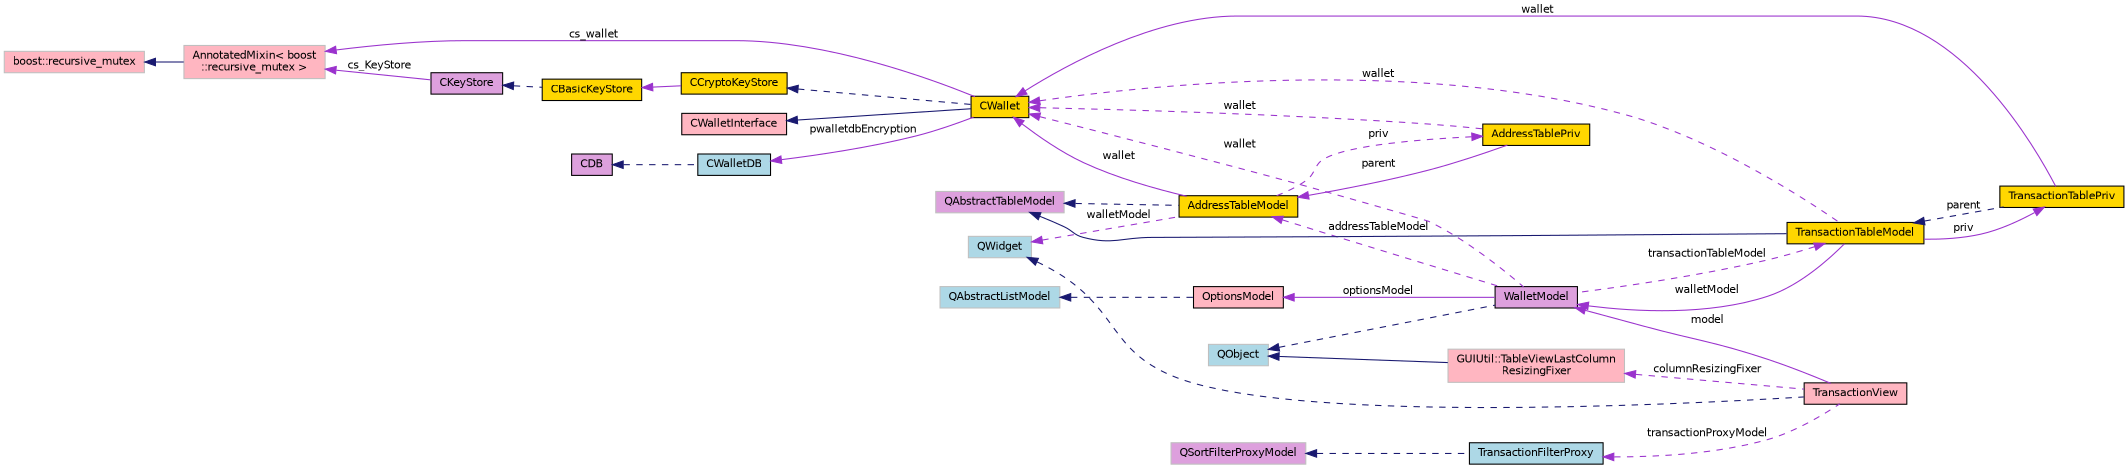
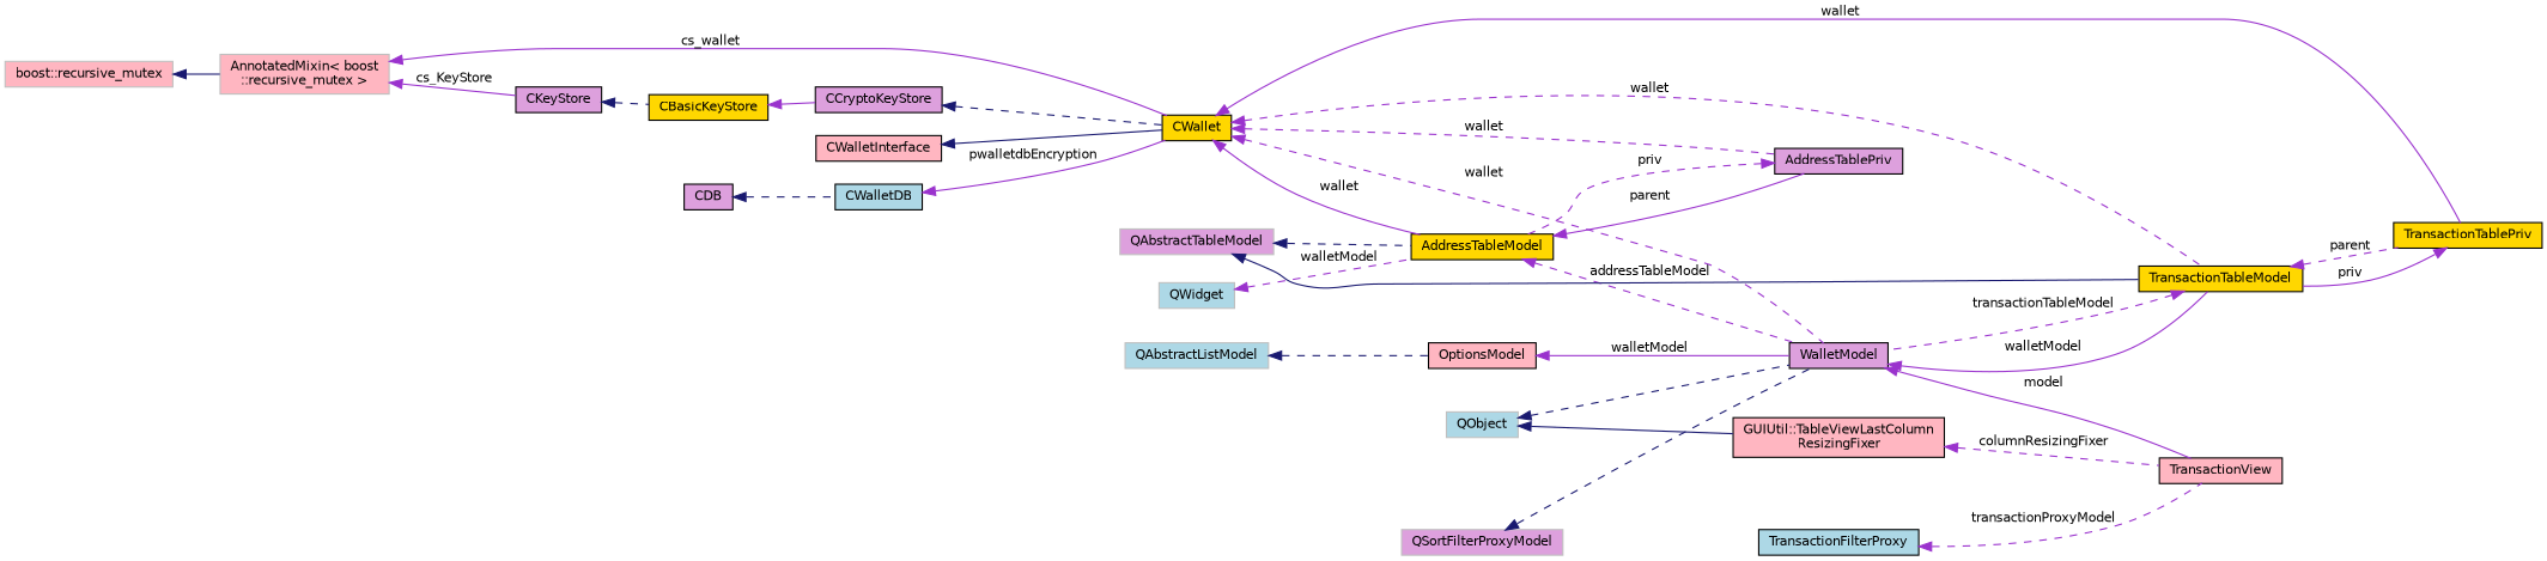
  digraph {
    rankdir=LR
    node [color=black fillcolor=plum fontname=Helvetica fontsize=10 shape=record style=filled]
    edge [color=darkorchid3 dir=back fontname=Helvetica fontsize=10 labelfontname=Helvetica labelfontsize=10 style=dashed]
    n1 [fillcolor=lightpink fontcolor=black height=0.2 label=TransactionView width=0.4]
    n2 [color=grey75 fillcolor=lightblue height=0.2 label=QWidget width=0.4]
    n3 [fillcolor=gold height=0.2 label=AddressTableModel width=0.4]
-   n4 [color=grey75 fillcolor=lightpink height=0.2 label="GUIUtil::TableViewLastColumn\lResizingFixer" width=0.4]
+   n4 [fillcolor=lightpink height=0.2 label="GUIUtil::TableViewLastColumn\lResizingFixer" width=0.4]
    n5 [color=grey75 fillcolor=lightblue height=0.2 label=QObject width=0.4]
    n6 [height=0.2 label=WalletModel width=0.4]
    n7 [fillcolor=gold height=0.2 label=TransactionTableModel width=0.4]
    n8 [fillcolor=lightblue height=0.2 label=TransactionFilterProxy width=0.4]
    n9 [color=grey75 height=0.2 label=QSortFilterProxyModel width=0.4]
    n10 [fillcolor=gold height=0.2 label=TransactionTablePriv width=0.4]
-   n11 [fillcolor=gold height=0.2 label=AddressTablePriv width=0.4]
+   n11 [height=0.2 label=AddressTablePriv width=0.4]
    n12 [color=grey75 height=0.2 label=QAbstractTableModel width=0.4]
    n13 [fillcolor=gold height=0.2 label=CWallet width=0.4]
-   n14 [fillcolor=gold height=0.2 label=CCryptoKeyStore width=0.4]
+   n14 [height=0.2 label=CCryptoKeyStore width=0.4]
    n15 [fillcolor=gold height=0.2 label=CBasicKeyStore width=0.4]
    n16 [height=0.2 label=CKeyStore width=0.4]
    n17 [color=grey75 fillcolor=lightpink height=0.2 label="AnnotatedMixin\< boost\l::recursive_mutex \>" width=0.4]
    n18 [color=grey75 fillcolor=lightpink height=0.2 label="boost::recursive_mutex" width=0.4]
    n19 [fillcolor=lightpink height=0.2 label=CWalletInterface width=0.4]
    n20 [fillcolor=lightblue height=0.2 label=CWalletDB width=0.4]
    n21 [height=0.2 label=CDB width=0.4]
    n22 [fillcolor=lightpink height=0.2 label=OptionsModel width=0.4]
    n23 [color=grey75 fillcolor=lightblue height=0.2 label=QAbstractListModel width=0.4]
-   n2 -> n1 [color=midnightblue]
    n2 -> n3 [label=" walletModel"]
    n3 -> n6 [label=" addressTableModel"]
    n3 -> n11 [label=" parent" style=solid]
    n4 -> n1 [label=" columnResizingFixer"]
    n5 -> n4 [color=midnightblue style=solid]
    n5 -> n6 [color=midnightblue]
    n6 -> n1 [label=" model" style=solid]
    n6 -> n7 [label=" walletModel" style=solid]
    n7 -> n6 [label=" transactionTableModel"]
-   n7 -> n10 [color=midnightblue label=" parent"]
+   n7 -> n10 [label=" parent"]
    n8 -> n1 [label=" transactionProxyModel"]
-   n9 -> n8 [color=midnightblue]
+   n9 -> n6 [color=midnightblue]
    n10 -> n7 [label=" priv" style=solid]
    n11 -> n3 [label=" priv"]
    n12 -> n3 [color=midnightblue]
    n12 -> n7 [color=midnightblue style=solid]
    n13 -> n3 [label=" wallet" style=solid]
    n13 -> n6 [label=" wallet"]
    n13 -> n7 [label=" wallet"]
    n13 -> n10 [label=" wallet" style=solid]
    n13 -> n11 [label=" wallet"]
    n14 -> n13 [color=midnightblue]
    n15 -> n14 [style=solid]
    n16 -> n15 [color=midnightblue]
    n17 -> n13 [label=" cs_wallet" style=solid]
    n17 -> n16 [label=" cs_KeyStore" style=solid]
    n18 -> n17 [color=midnightblue style=solid]
    n19 -> n13 [color=midnightblue style=solid]
    n20 -> n13 [label=" pwalletdbEncryption" style=solid]
    n21 -> n20 [color=midnightblue]
-   n22 -> n6 [label=" optionsModel" style=solid]
+   n22 -> n6 [label=" walletModel" style=solid]
    n23 -> n22 [color=midnightblue]
  }
